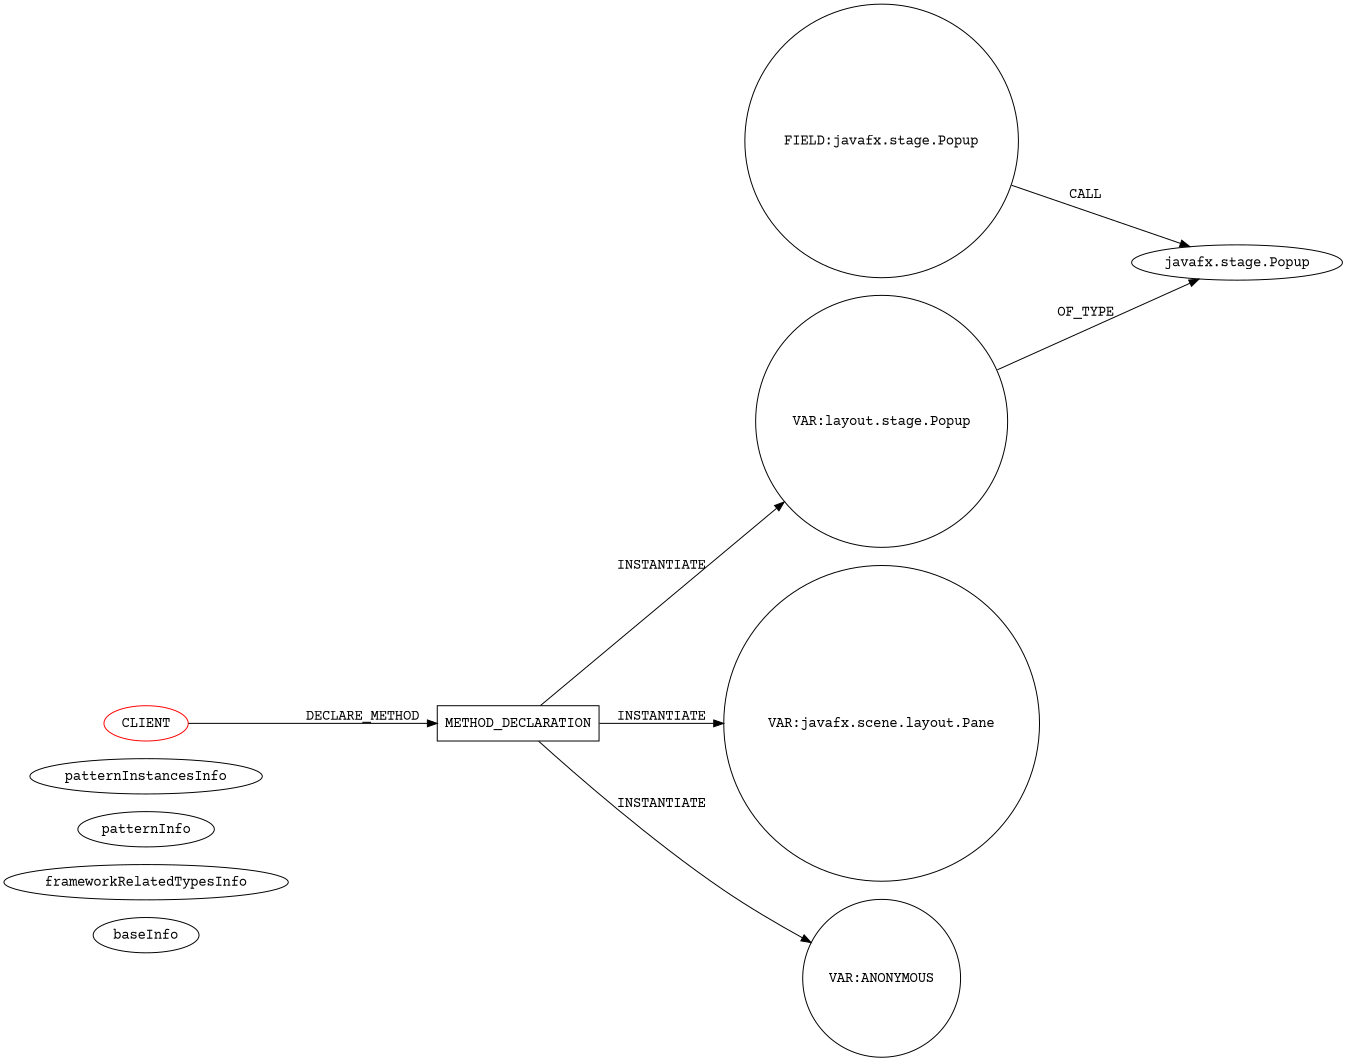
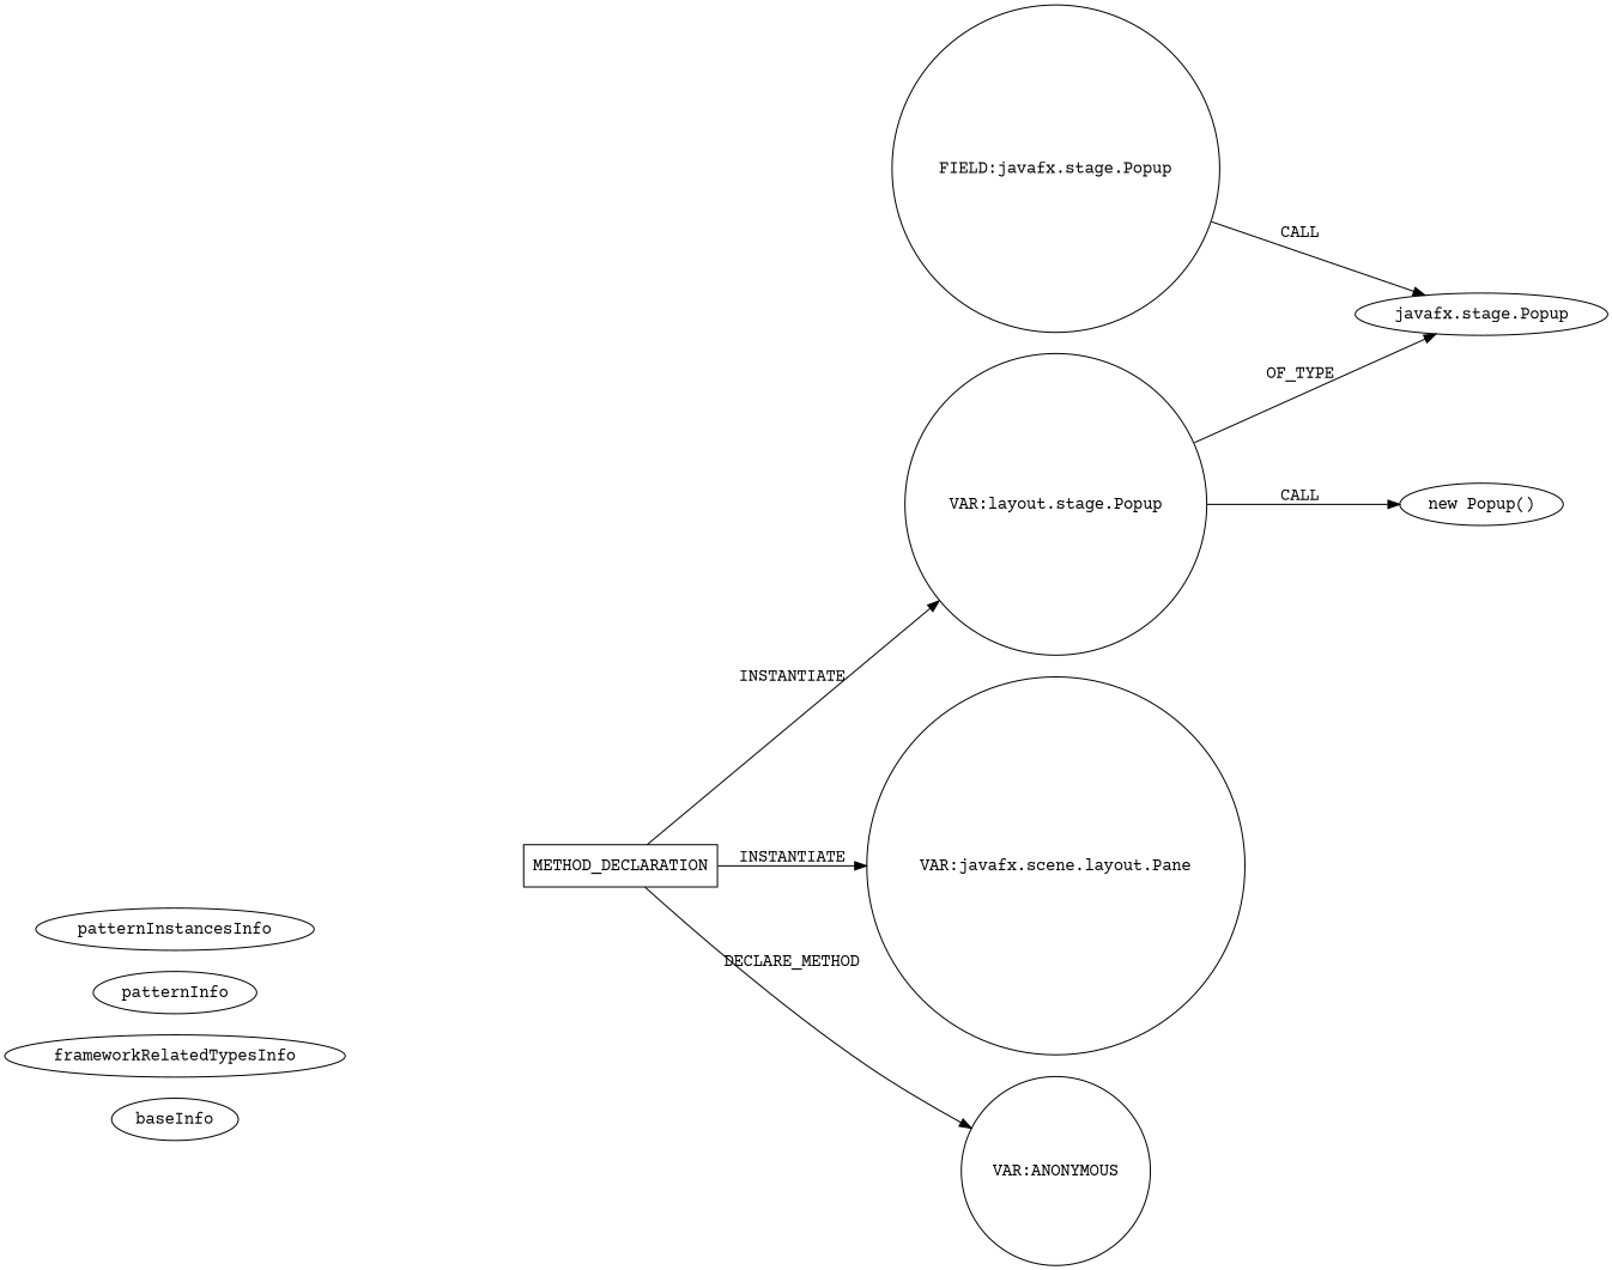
  digraph {
    fontname="Courier Prime"
    rankdir=LR
    node [fontname="Courier Prime" isFrameworkType=false]
    edge [fontname="Courier Prime"]
    baseInfo [category=pattern graphId=3920 isAnonymous=false possibleRelation=false isFrameworkType=""]
    frameworkRelatedTypesInfo [isFrameworkType=""]
    patternInfo [frequency=2.0 patternRootClient=0 isFrameworkType=""]
    patternInstancesInfo [0="SaiPradeepDandem-javafx2-gradient-builder~/SaiPradeepDandem-javafx2-gradient-builder/javafx2-gradient-builder-master/src/main/java/com/javafx/gradientbuilder/application/ColorPicker.java~ColorPicker~1179" 1="JCake-CoupGameProgram~/JCake-CoupGameProgram/CoupGameProgram-master/src/game/ui/javafx/IndividualPlayer.java~IndividualPlayer~596" isFrameworkType=""]
+   n5 [label="new Popup()" vertexType=CONSTRUCTOR_CALL]
    n6 [label="VAR:layout.stage.Popup" shape=circle vertexType=VARIABLE_EXPRESION]
    n7 [label="javafx.stage.Popup" vertexType=FRAMEWORK_CLASS_TYPE]
    n8 [label=METHOD_DECLARATION shape=box vertexType=CLIENT_METHOD_DECLARATION]
    n9 [label="VAR:javafx.scene.layout.Pane" shape=circle vertexType=VARIABLE_EXPRESION]
    n10 [label="VAR:ANONYMOUS" shape=circle vertexType=VARIABLE_EXPRESION]
-   n11 [color=red label=CLIENT vertexType=ROOT_CLIENT_CLASS_DECLARATION]
    n12 [label="FIELD:javafx.stage.Popup" shape=circle vertexType=FIELD_DECLARATION]
+   n6 -> n5 [label=CALL]
    n6 -> n7 [label=OF_TYPE]
    n8 -> n6 [label=INSTANTIATE]
    n8 -> n9 [label=INSTANTIATE]
-   n8 -> n10 [label=INSTANTIATE]
-   n11 -> n8 [label=DECLARE_METHOD]
+   n8 -> n10 [label=DECLARE_METHOD]
    n12 -> n7 [label=CALL]
  }
